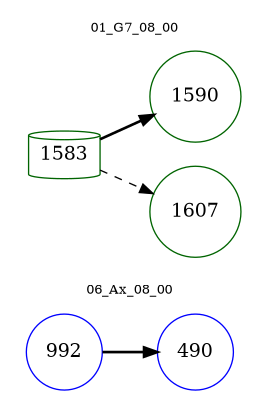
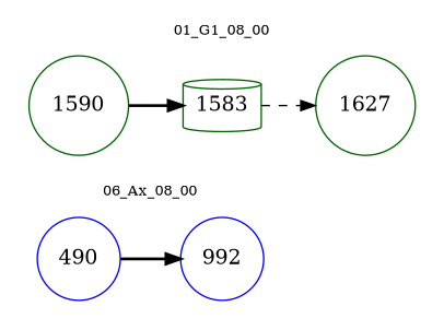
  digraph {
    rankdir=LR
    node [color=darkgreen shape=circle]
    edge [color=black style=bold]
    n1 [color=blue label=992]
    n2 [color=blue label=490]
    n3 [label=1583 shape=cylinder]
-   n4 [label=1607]
+   n4 [label=1627]
    n5 [label=1590]
    subgraph cluster_1 {
      color=white
      fontsize=10
      label="06_Ax_08_00"
      n1
      n2
    }
    subgraph cluster_2 {
      color=white
      fontsize=10
-     label="01_G7_08_00"
+     label="01_G1_08_00"
      n3
      n4
      n5
    }
-   n1 -> n2
+   n2 -> n1
    n3 -> n4 [style=dashed]
-   n3 -> n5
+   n5 -> n3
  }
